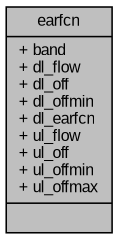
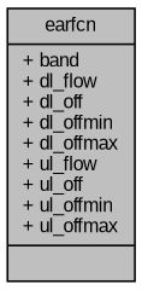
  digraph {
    fontname="Liberation Sans"
-   n1 [color=black fillcolor=grey75 fontcolor=black fontname="Liberation Sans" fontsize=10 height=0.2 label="{earfcn\n|+ band\l+ dl_flow\l+ dl_off\l+ dl_offmin\l+ dl_earfcn\l+ ul_flow\l+ ul_off\l+ ul_offmin\l+ ul_offmax\l|}" shape=record style=filled width=0.4]
+   n1 [color=black fillcolor=grey75 fontcolor=black fontname="Liberation Sans" fontsize=10 height=0.2 label="{earfcn\n|+ band\l+ dl_flow\l+ dl_off\l+ dl_offmin\l+ dl_offmax\l+ ul_flow\l+ ul_off\l+ ul_offmin\l+ ul_offmax\l|}" shape=record style=filled width=0.4]
  }
